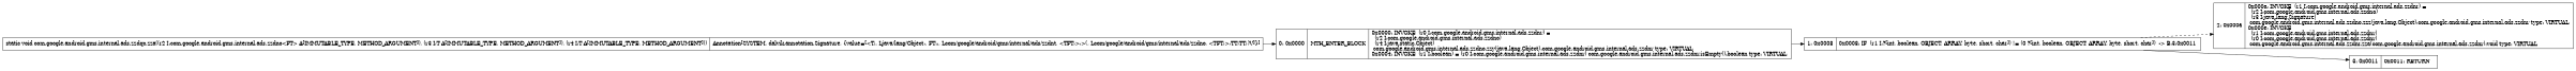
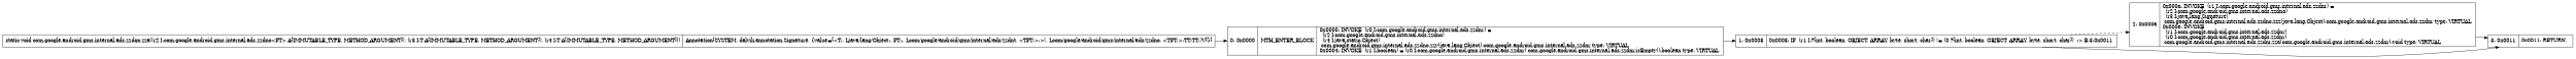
  digraph {
    rankdir=LR
    node [shape=record]
    n1 [label="{0\:\ 0x0000|MTH_ENTER_BLOCK\l|0x0000: INVOKE  (r0 I:com.google.android.gms.internal.ads.zzdnr) = \l  (r2 I:com.google.android.gms.internal.ads.zzdno)\l  (r4 I:java.static.Object)\l com.google.android.gms.internal.ads.zzdno.zzy(java.lang.Object):com.google.android.gms.internal.ads.zzdnr type: VIRTUAL \l0x0004: INVOKE  (r1 I:boolean) = (r0 I:com.google.android.gms.internal.ads.zzdnr) com.google.android.gms.internal.ads.zzdnr.isEmpty():boolean type: VIRTUAL \l}"]
    n2 [label="{1\:\ 0x0008|0x0008: IF  (r1 I:?[int, boolean, OBJECT, ARRAY, byte, short, char]) != (0 ?[int, boolean, OBJECT, ARRAY, byte, short, char])  \-\> B:3:0x0011 \l}"]
    n3 [label="{2\:\ 0x000a|0x000a: INVOKE  (r1 I:com.google.android.gms.internal.ads.zzdnr) = \l  (r2 I:com.google.android.gms.internal.ads.zzdno)\l  (r3 I:java.lang.Signature)\l com.google.android.gms.internal.ads.zzdno.zzz(java.lang.Object):com.google.android.gms.internal.ads.zzdnr type: VIRTUAL \l0x000e: INVOKE  \l  (r1 I:com.google.android.gms.internal.ads.zzdnr)\l  (r0 I:com.google.android.gms.internal.ads.zzdnr)\l com.google.android.gms.internal.ads.zzdnr.zza(com.google.android.gms.internal.ads.zzdnr):void type: VIRTUAL \l}"]
    n4 [label="{3\:\ 0x0011|0x0011: RETURN   \l}"]
    n5 [label="{static void com.google.android.gms.internal.ads.zzdqc.zza((r2 I:com.google.android.gms.internal.ads.zzdno\<FT\> A[IMMUTABLE_TYPE, METHOD_ARGUMENT]), (r3 I:T A[IMMUTABLE_TYPE, METHOD_ARGUMENT]), (r4 I:T A[IMMUTABLE_TYPE, METHOD_ARGUMENT]))  | Annotation[SYSTEM, dalvik.annotation.Signature, \{value=[\<T:, Ljava\/lang\/Object;, FT::, Lcom\/google\/android\/gms\/internal\/ads\/zzdnt, \<TFT;\>;\>(, Lcom\/google\/android\/gms\/internal\/ads\/zzdno, \<TFT;\>;TT;TT;)V]\}]\l}"]
    n1 -> n2
    n2 -> n3 [style=dashed]
    n2 -> n4
+   n3 -> n4
    n5 -> n1
  }
